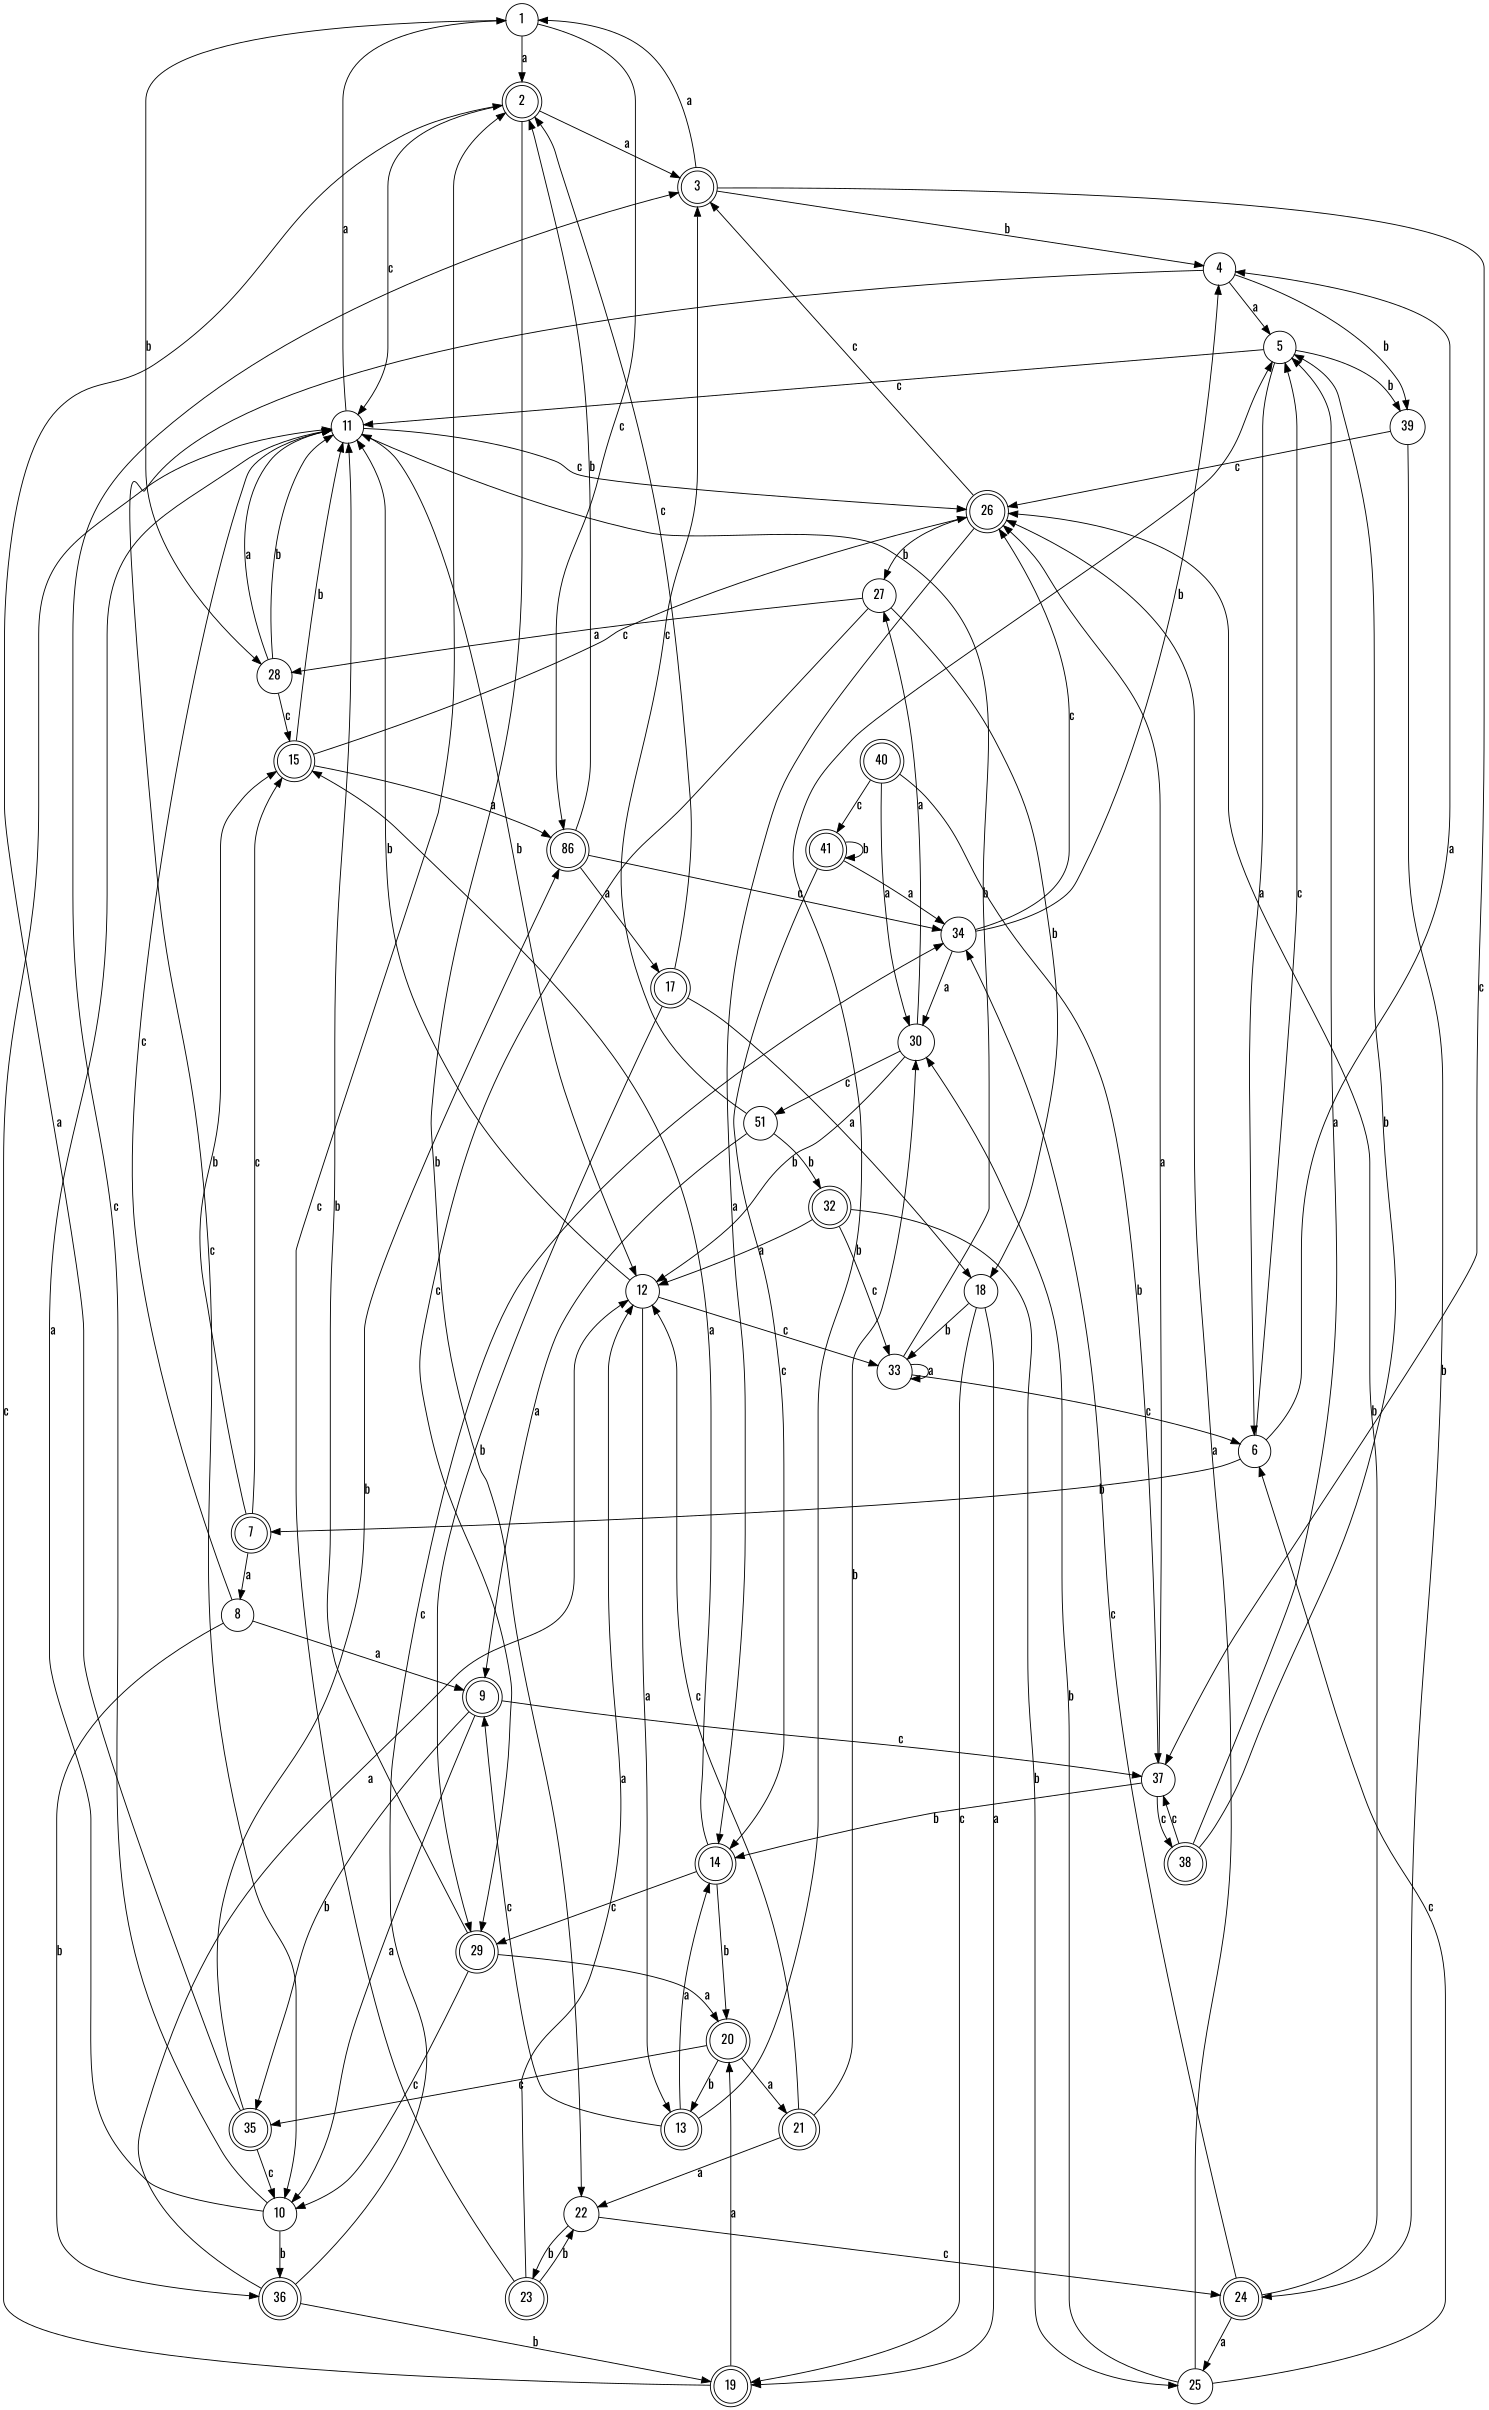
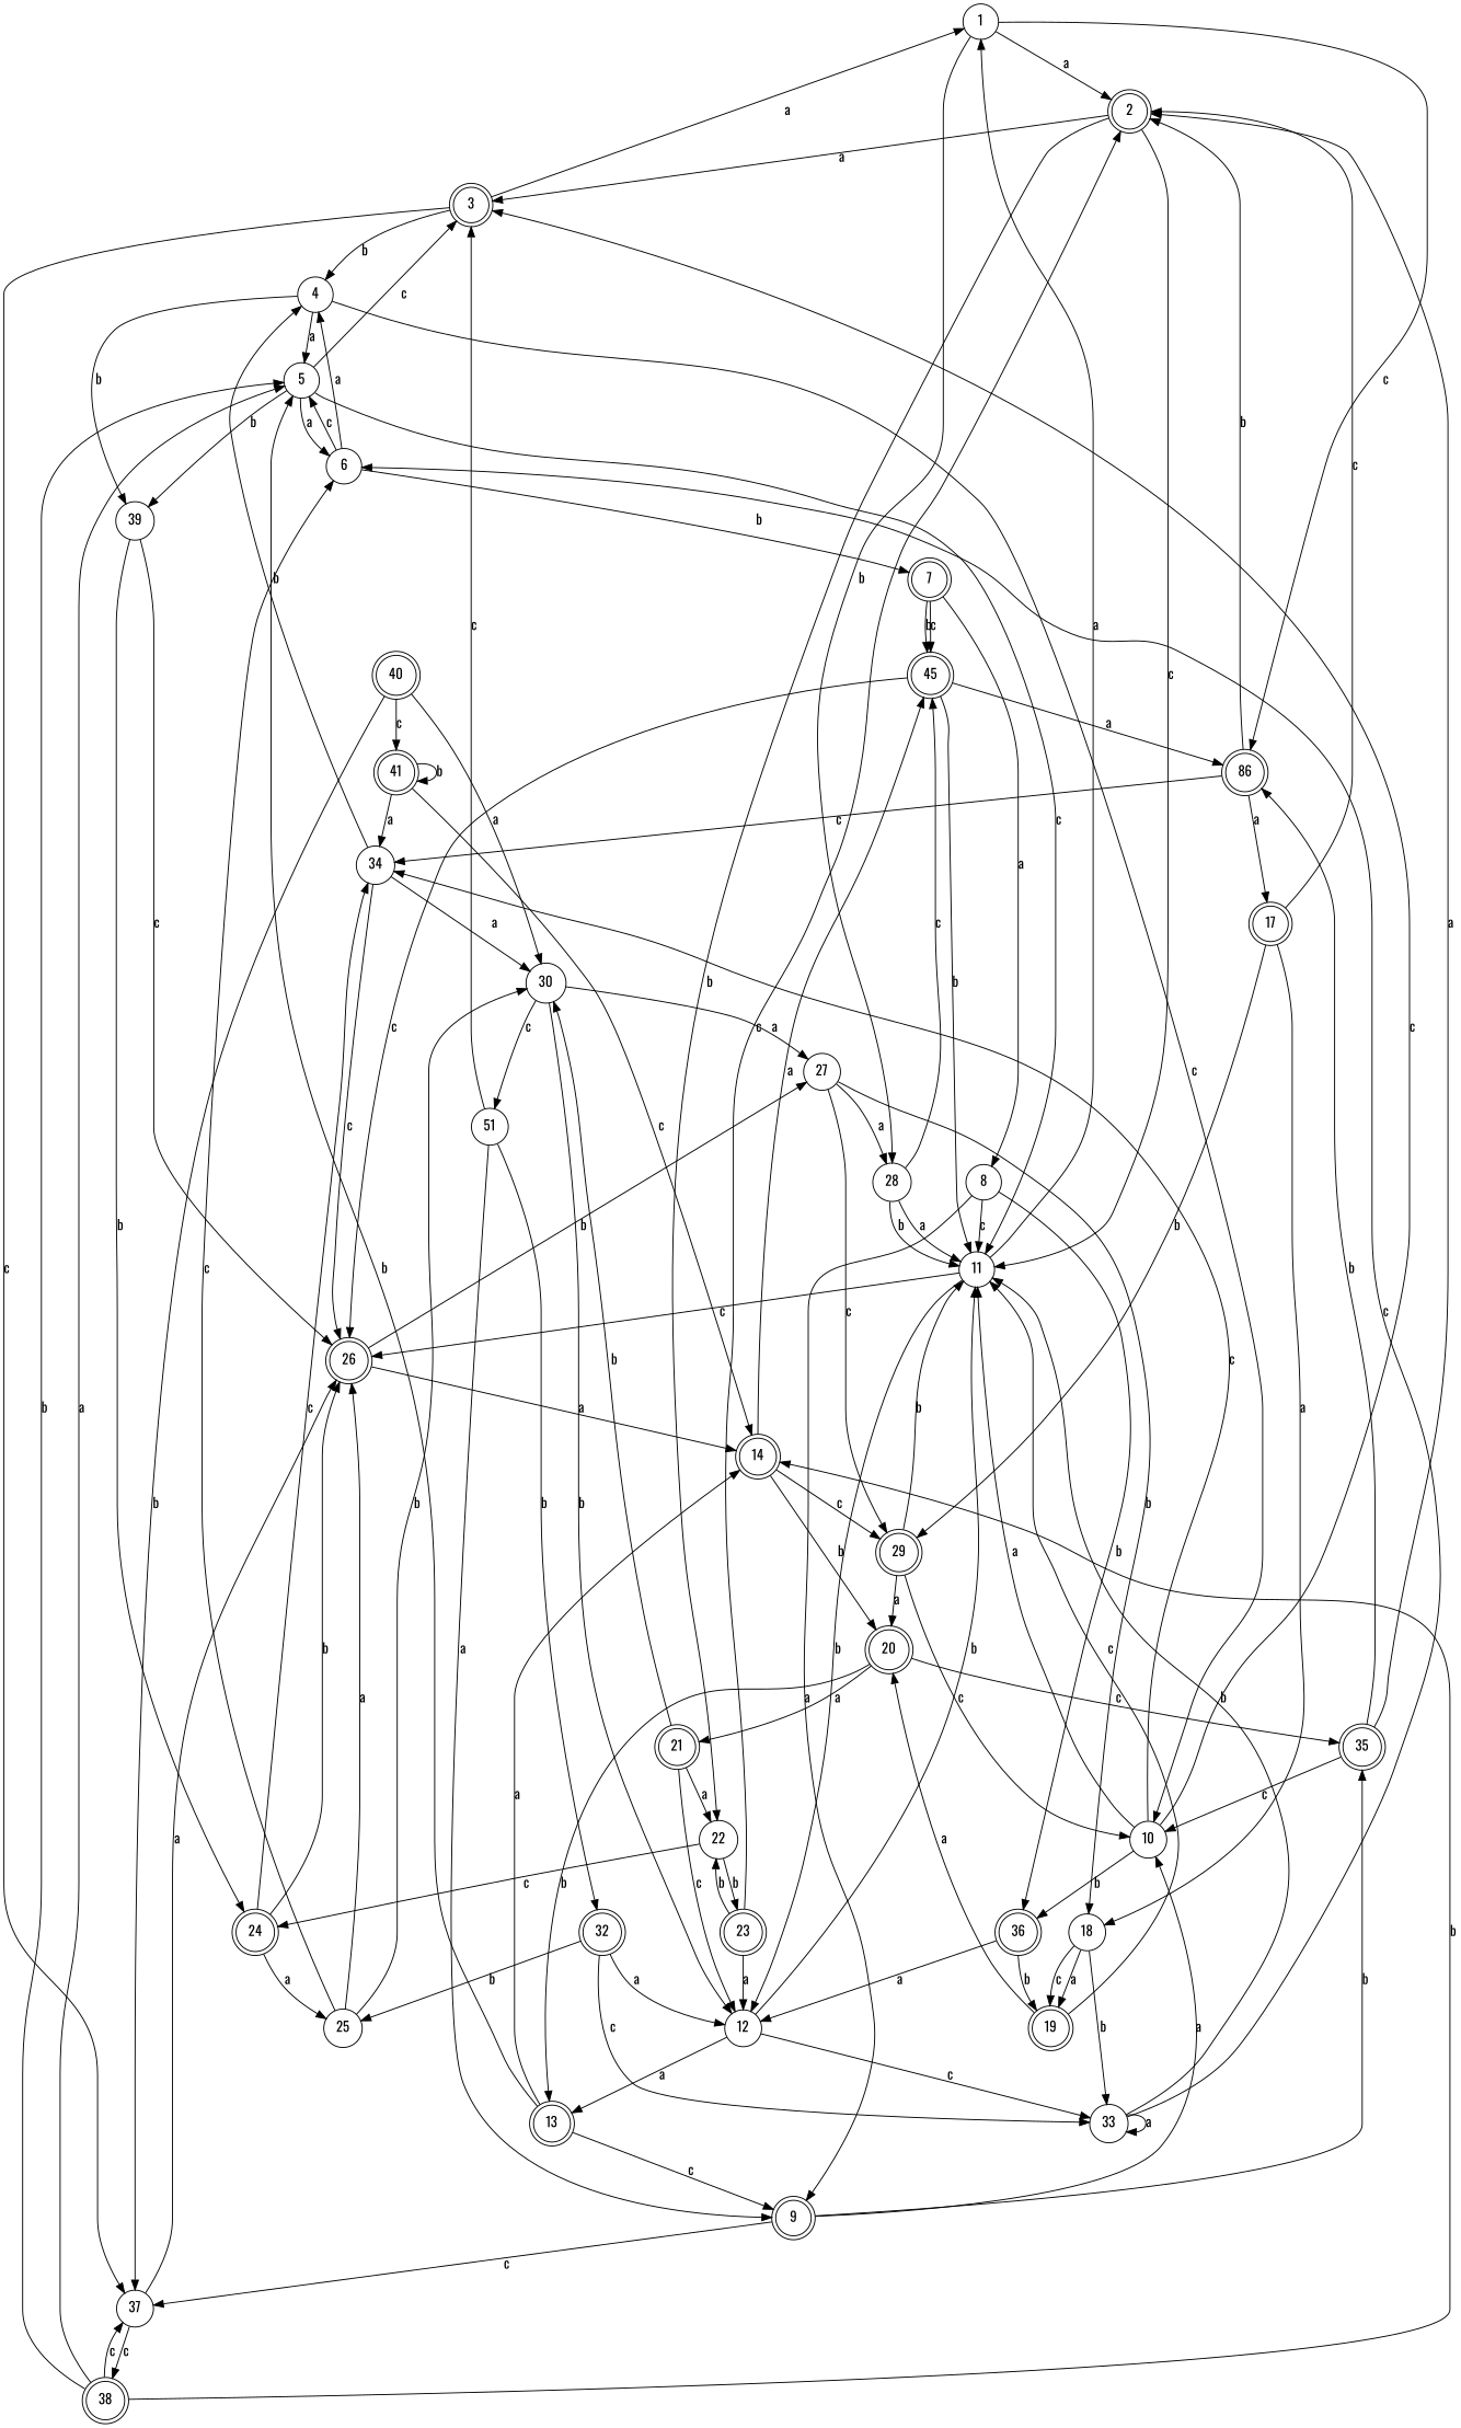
  digraph {
    fontname=Oswald
    rankdir=TB
    node [color=black fillcolor=white fontname=Oswald shape=doublecircle style="rounded,filled"]
    edge [fontname=Oswald]
    n1 [label=1 shape=circle style=filled]
    n2 [label=2]
    n3 [label=86]
    n4 [label=28 shape=circle style=filled]
    n5 [label=27 shape=circle style=filled]
    n6 [label=29]
    n7 [label=18 shape=circle style=filled]
    n8 [label=40]
    n9 [label=37 shape=circle style=filled]
    n10 [label=30 shape=circle style=filled]
    n11 [label=41]
    n12 [label=3]
    n13 [label=11 shape=circle style=filled]
    n14 [label=22 shape=circle style=filled]
    n15 [label=17]
    n16 [label=34 shape=circle style=filled]
-   n17 [label=15]
+   n17 [label=45]
    n18 [label=4 shape=circle style=filled]
    n19 [label=12 shape=circle style=filled]
    n20 [label=26]
    n21 [label=23]
    n22 [label=24]
    n23 [label=5 shape=circle style=filled]
    n24 [label=10 shape=circle style=filled]
    n25 [label=39 shape=circle style=filled]
    n26 [label=14]
    n27 [label=38]
    n28 [label=6 shape=circle style=filled]
    n29 [label=36]
    n30 [label=7 style=filled]
    n31 [label=8 shape=circle style=filled]
    n32 [label=9]
    n33 [label=35]
    n34 [label=19]
    n35 [label=13]
    n36 [label=33 shape=circle style=filled]
    n37 [label=20]
    n38 [label=21]
    n39 [label=51 shape=circle style=filled]
    n40 [label=25 shape=circle style=filled]
    n41 [label=32]
    n1 -> n2 [label=a]
    n1 -> n3 [label=c]
    n1 -> n4 [label=b]
    n2 -> n12 [label=a]
    n2 -> n13 [label=c]
    n2 -> n14 [label=b]
    n3 -> n2 [label=b]
    n3 -> n15 [label=a]
    n3 -> n16 [label=c]
    n4 -> n13 [label=a]
    n4 -> n13 [label=b]
    n4 -> n17 [label=c]
    n5 -> n4 [label=a]
    n5 -> n6 [label=c]
    n5 -> n7 [label=b]
    n6 -> n13 [label=b]
    n6 -> n24 [label=c]
    n6 -> n37 [label=a]
    n7 -> n34 [label=a]
    n7 -> n34 [label=c]
    n7 -> n36 [label=b]
    n8 -> n9 [label=b]
    n8 -> n10 [label=a]
    n8 -> n11 [label=c]
    n9 -> n20 [label=a]
-   n9 -> n26 [label=b]
+   n27 -> n26 [label=b]
    n9 -> n27 [label=c]
    n10 -> n5 [label=a]
    n10 -> n19 [label=b]
    n10 -> n39 [label=c]
    n11 -> n11 [label=b]
    n11 -> n16 [label=a]
    n11 -> n26 [label=c]
    n12 -> n1 [label=a]
    n12 -> n9 [label=c]
    n12 -> n18 [label=b]
    n13 -> n1 [label=a]
    n13 -> n19 [label=b]
    n13 -> n20 [label=c]
    n14 -> n21 [label=b]
    n14 -> n22 [label=c]
    n15 -> n2 [label=c]
    n15 -> n6 [label=b]
    n15 -> n7 [label=a]
    n16 -> n10 [label=a]
    n16 -> n18 [label=b]
    n16 -> n20 [label=c]
    n17 -> n3 [label=a]
    n17 -> n13 [label=b]
    n17 -> n20 [label=c]
    n18 -> n23 [label=a]
    n18 -> n24 [label=c]
    n18 -> n25 [label=b]
    n19 -> n13 [label=b]
    n19 -> n35 [label=a]
    n19 -> n36 [label=c]
    n20 -> n5 [label=b]
-   n20 -> n12 [label=c]
+   n23 -> n12 [label=c]
    n20 -> n26 [label=a]
    n21 -> n2 [label=c]
    n21 -> n14 [label=b]
    n21 -> n19 [label=a]
    n22 -> n16 [label=c]
    n22 -> n20 [label=b]
    n22 -> n40 [label=a]
    n23 -> n13 [label=c]
    n23 -> n25 [label=b]
    n23 -> n28 [label=a]
    n24 -> n12 [label=c]
    n24 -> n13 [label=a]
    n24 -> n29 [label=b]
    n25 -> n20 [label=c]
    n25 -> n22 [label=b]
    n26 -> n6 [label=c]
    n26 -> n17 [label=a]
    n26 -> n37 [label=b]
    n27 -> n9 [label=c]
    n27 -> n23 [label=a]
    n27 -> n23 [label=b]
    n28 -> n18 [label=a]
    n28 -> n23 [label=c]
    n28 -> n30 [label=b]
-   n29 -> n16 [label=c]
+   n24 -> n16 [label=c]
    n29 -> n19 [label=a]
    n29 -> n34 [label=b]
    n30 -> n17 [label=b]
    n30 -> n17 [label=c]
    n30 -> n31 [label=a]
    n31 -> n13 [label=c]
    n31 -> n29 [label=b]
    n31 -> n32 [label=a]
    n32 -> n9 [label=c]
    n32 -> n24 [label=a]
    n32 -> n33 [label=b]
    n33 -> n2 [label=a]
    n33 -> n3 [label=b]
    n33 -> n24 [label=c]
    n34 -> n13 [label=c]
    n34 -> n37 [label=a]
    n35 -> n23 [label=b]
    n35 -> n26 [label=a]
    n35 -> n32 [label=c]
    n36 -> n13 [label=b]
    n36 -> n28 [label=c]
    n36 -> n36 [label=a]
    n37 -> n33 [label=c]
    n37 -> n35 [label=b]
    n37 -> n38 [label=a]
    n38 -> n10 [label=b]
    n38 -> n14 [label=a]
    n38 -> n19 [label=c]
    n39 -> n12 [label=c]
    n39 -> n32 [label=a]
    n39 -> n41 [label=b]
    n40 -> n10 [label=b]
    n40 -> n20 [label=a]
    n40 -> n28 [label=c]
    n41 -> n19 [label=a]
    n41 -> n36 [label=c]
    n41 -> n40 [label=b]
  }
